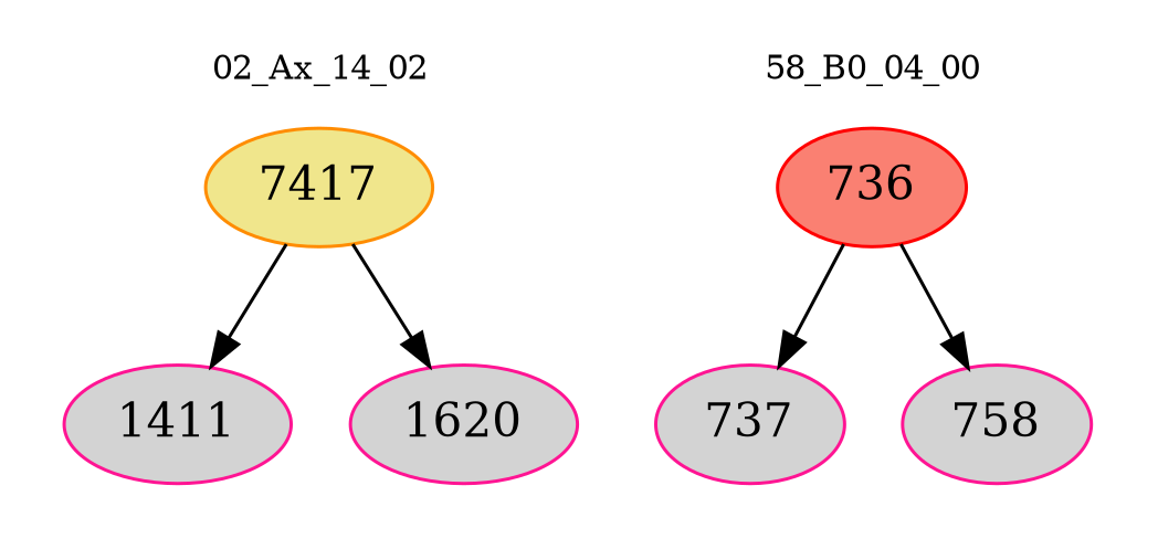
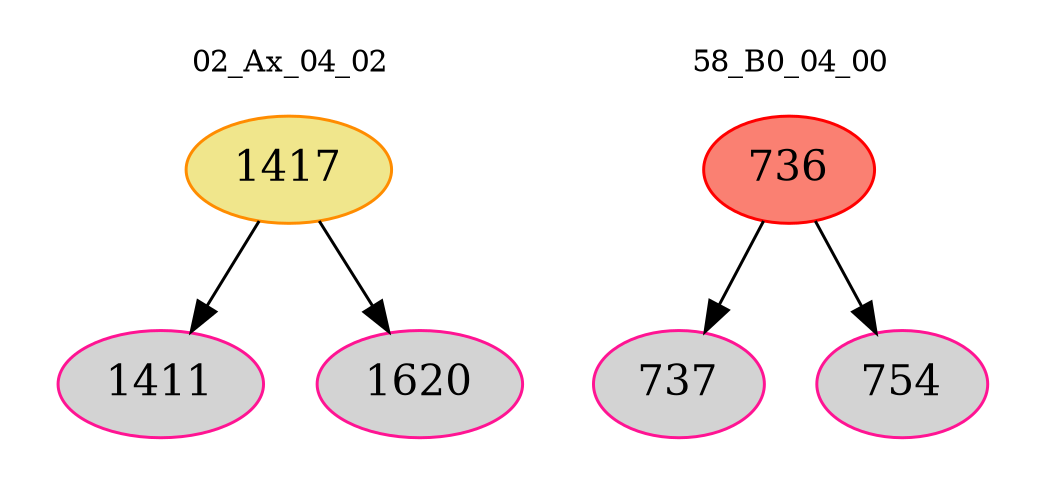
  digraph {
    node [color=deeppink fillcolor=lightgrey style=filled]
    edge [color=black]
-   n1 [color=darkorange fillcolor=khaki label=7417]
+   n1 [color=darkorange fillcolor=khaki label=1417]
    n2 [label=1411]
    n3 [label=1620]
    n4 [color=red fillcolor=salmon label=736]
    n5 [label=737]
-   n6 [label=758]
+   n6 [label=754]
    subgraph cluster_1 {
      color=white
      fontsize=10
-     label="02_Ax_14_02"
+     label="02_Ax_04_02"
      n1
      n2
      n3
    }
    subgraph cluster_2 {
      color=white
      fontsize=10
      label="58_B0_04_00"
      n4
      n5
      n6
    }
    n1 -> n2
    n1 -> n3
    n4 -> n5
    n4 -> n6
  }
